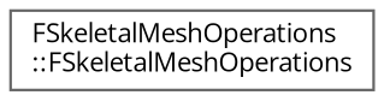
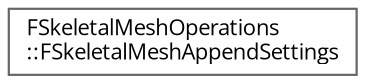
  digraph {
    rankdir=LR
    fontname="Open Sans"
-   n1 [color=grey40 fillcolor=white fontname="Open Sans" fontsize=10 height=0.2 label="FSkeletalMeshOperations\l::FSkeletalMeshOperations" shape=box style=filled width=0.4]
+   n1 [color=grey40 fillcolor=white fontname="Open Sans" fontsize=10 height=0.2 label="FSkeletalMeshOperations\l::FSkeletalMeshAppendSettings" shape=box style=filled width=0.4]
  }
